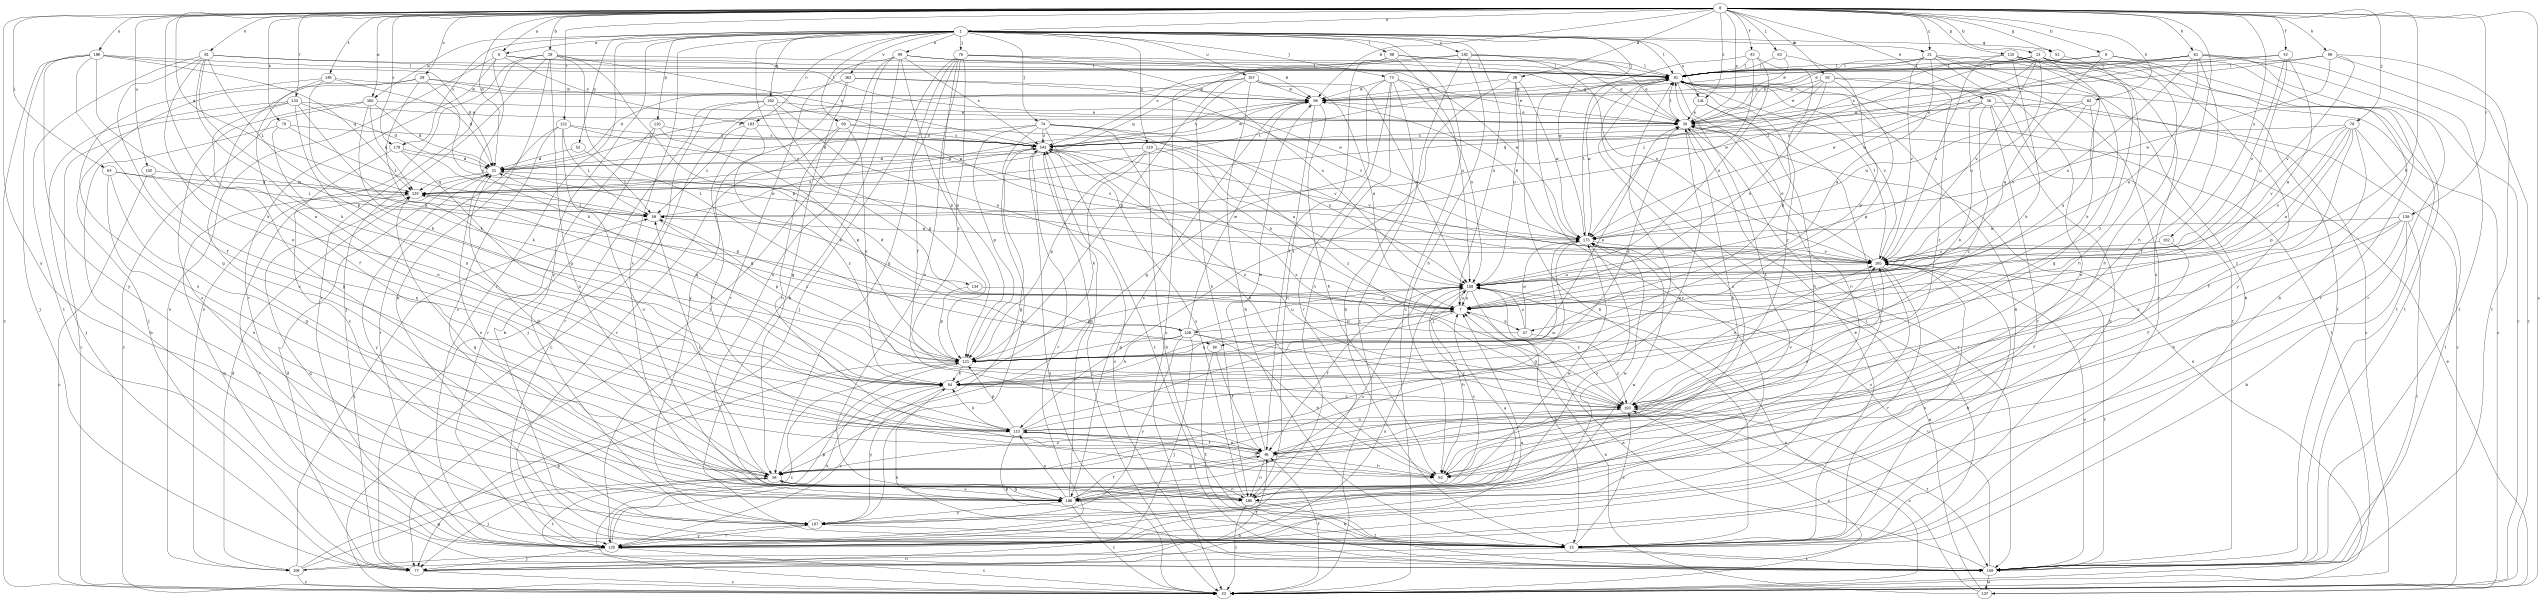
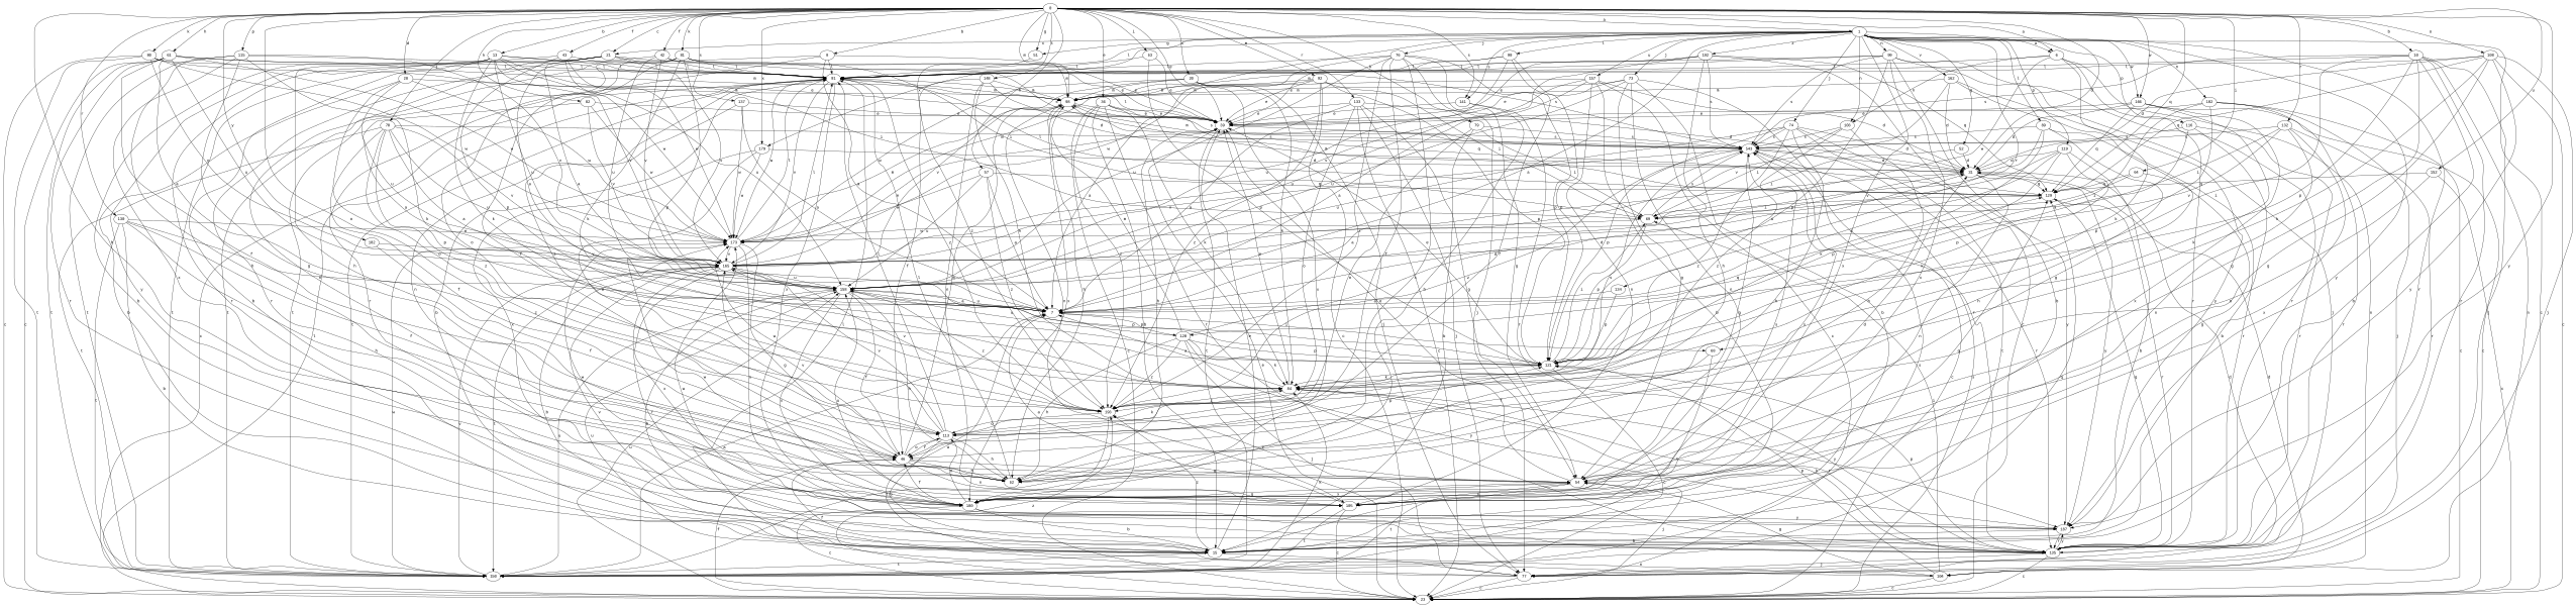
  strict digraph {
    fontname="Liberation Mono"
    node [fontname="Liberation Mono"]
    edge [fontname="Liberation Mono"]
    0
    1
    6
    8
    10
    13
    20
    21
    28
    31
    36
    39
    42
    43
    51
    57
    61
    62
    63
    64
    70
    79
    80
    81
    82
    92
    98
    108
    113
    115
    129
    130
    132
    133
    137
    141
    148
    152
    166
    179
    182
    187
    7
    23
    52
    73
    74
    76
    89
    90
    91
    99
    102
    103
    116
    119
    134
    135
    157
    162
    173
    180
    192
    84
    104
    150
    68
    120
    15
    54
    77
    n72 [label=543]
    158
    69
    165
    105
    193
    121
    46
    0 -> 1 [label=a]
    0 -> 6 [label=a]
    0 -> 8 [label=b]
    0 -> 10 [label=b]
    0 -> 13 [label=b]
    0 -> 20 [label=c]
    0 -> 21 [label=c]
    0 -> 28 [label=d]
    0 -> 31 [label=d]
    0 -> 36 [label=e]
    0 -> 39 [label=e]
    0 -> 42 [label=f]
    0 -> 43 [label=f]
    0 -> 51 [label=g]
    0 -> 57 [label=h]
    0 -> 61 [label=h]
    0 -> 62 [label=h]
    0 -> 63 [label=i]
    0 -> 64 [label=i]
    0 -> 70 [label=j]
    0 -> 79 [label=k]
    0 -> 80 [label=k]
    0 -> 81 [label=k]
    0 -> 82 [label=k]
    0 -> 92 [label=m]
    0 -> 98 [label=m]
    0 -> 108 [label=o]
    0 -> 113 [label=o]
    0 -> 115 [label=p]
    0 -> 129 [label=q]
    0 -> 130 [label=r]
    0 -> 132 [label=r]
    0 -> 133 [label=r]
    0 -> 137 [label=s]
    0 -> 141 [label=s]
    0 -> 148 [label=t]
    0 -> 152 [label=u]
    0 -> 166 [label=w]
    0 -> 179 [label=x]
    0 -> 182 [label=y]
    0 -> 187 [label=y]
    1 -> 6 [label=a]
    1 -> 21 [label=c]
    1 -> 51 [label=g]
    1 -> 141 [label=s]
    1 -> 166 [label=w]
    1 -> 179 [label=x]
    1 -> 187 [label=y]
    1 -> 7 [label=a]
    1 -> 23 [label=c]
    1 -> 52 [label=g]
    1 -> 73 [label=j]
    1 -> 74 [label=j]
    1 -> 76 [label=j]
    1 -> 89 [label=l]
    1 -> 90 [label=l]
    1 -> 91 [label=l]
    1 -> 99 [label=n]
    1 -> 102 [label=n]
    1 -> 103 [label=n]
    1 -> 116 [label=p]
    1 -> 119 [label=p]
    1 -> 134 [label=r]
    1 -> 135 [label=r]
    1 -> 157 [label=u]
    1 -> 162 [label=v]
    1 -> 173 [label=w]
    1 -> 180 [label=x]
    1 -> 192 [label=z]
    6 -> 91 [label=l]
    6 -> 103 [label=n]
    6 -> 135 [label=r]
    6 -> 173 [label=w]
    6 -> 84 [label=k]
    6 -> 104 [label=n]
    8 -> 98 [label=m]
    8 -> 7 [label=a]
    8 -> 91 [label=l]
    8 -> 135 [label=r]
    8 -> 150 [label=t]
    10 -> 91 [label=l]
    10 -> 135 [label=r]
    10 -> 104 [label=n]
    10 -> 68 [label=i]
    10 -> 120 [label=p]
    10 -> 15 [label=b]
    10 -> 54 [label=g]
    10 -> 77 [label=j]
    10 -> n72 [label=s]
    13 -> 62 [label=h]
    13 -> 187 [label=y]
    13 -> 91 [label=l]
    13 -> 173 [label=w]
    13 -> 84 [label=k]
    13 -> 15 [label=b]
    13 -> n72 [label=s]
    13 -> 158 [label=u]
    13 -> 69 [label=i]
    13 -> 165 [label=v]
    20 -> 98 [label=m]
    20 -> 173 [label=w]
    20 -> 180 [label=x]
    20 -> 84 [label=k]
    20 -> 77 [label=j]
    20 -> 165 [label=v]
    21 -> 39 [label=e]
    21 -> 7 [label=a]
    21 -> 91 [label=l]
    21 -> 135 [label=r]
    21 -> 150 [label=t]
    21 -> 15 [label=b]
    21 -> 165 [label=v]
    21 -> 105 [label=n]
    28 -> 98 [label=m]
-   28 -> 113 [label=l]
+   28 -> 113 [label=o]
    28 -> 173 [label=w]
    28 -> 15 [label=b]
    28 -> 158 [label=u]
    31 -> 129 [label=q]
    31 -> 187 [label=y]
    31 -> 7 [label=a]
    31 -> 105 [label=n]
    36 -> 39 [label=e]
    36 -> 129 [label=q]
    36 -> 23 [label=c]
    36 -> 135 [label=r]
    36 -> 84 [label=k]
    36 -> 15 [label=b]
    36 -> 193 [label=z]
    39 -> 62 [label=h]
    39 -> 91 [label=l]
    39 -> 150 [label=t]
    39 -> n72 [label=s]
    42 -> 7 [label=a]
    42 -> 91 [label=l]
    42 -> n72 [label=s]
    42 -> 158 [label=u]
    42 -> 165 [label=v]
    43 -> 91 [label=l]
    43 -> 135 [label=r]
    43 -> 173 [label=w]
    43 -> 158 [label=u]
    43 -> 121 [label=p]
    51 -> 193 [label=z]
    57 -> 129 [label=q]
-   7 -> 57 [label=a]
+   57 -> 7 [label=a]
    57 -> 173 [label=w]
    57 -> 158 [label=u]
    57 -> 193 [label=z]
    61 -> 98 [label=m]
    61 -> 7 [label=a]
    61 -> 23 [label=c]
    61 -> 91 [label=l]
    61 -> 135 [label=r]
    61 -> 173 [label=w]
    61 -> 150 [label=t]
    61 -> 158 [label=u]
    61 -> 46 [label=f]
    62 -> 91 [label=l]
    63 -> 39 [label=e]
    63 -> 91 [label=l]
    63 -> 121 [label=p]
    64 -> 129 [label=q]
    64 -> 54 [label=g]
    64 -> 69 [label=i]
-   64 -> 105 [label=n]
    70 -> 7 [label=a]
    70 -> 150 [label=t]
    70 -> n72 [label=s]
    70 -> 158 [label=u]
    70 -> 165 [label=v]
    70 -> 193 [label=z]
    70 -> 121 [label=p]
    70 -> 46 [label=f]
    79 -> 113 [label=o]
    79 -> 15 [label=b]
    79 -> n72 [label=s]
    79 -> 69 [label=i]
    80 -> 39 [label=e]
    80 -> 23 [label=c]
    80 -> 91 [label=l]
    80 -> 173 [label=w]
    80 -> 150 [label=t]
    80 -> 165 [label=v]
    81 -> 39 [label=e]
    81 -> 113 [label=o]
    81 -> 91 [label=l]
    81 -> 84 [label=k]
    81 -> 150 [label=t]
    81 -> 69 [label=i]
    81 -> 121 [label=p]
    81 -> 46 [label=f]
    82 -> 39 [label=e]
    82 -> 7 [label=a]
    82 -> 173 [label=w]
    82 -> 165 [label=v]
    92 -> 39 [label=e]
    92 -> 98 [label=m]
    92 -> 7 [label=a]
    92 -> 23 [label=c]
    92 -> 69 [label=i]
    92 -> 193 [label=z]
    92 -> 121 [label=p]
    98 -> 39 [label=e]
    98 -> 62 [label=h]
    98 -> 180 [label=x]
    98 -> n72 [label=s]
    98 -> 105 [label=n]
    108 -> 31 [label=d]
    108 -> 129 [label=q]
    108 -> 187 [label=y]
    108 -> 23 [label=c]
    108 -> 91 [label=l]
    108 -> 84 [label=k]
    108 -> 54 [label=g]
    108 -> 77 [label=j]
    113 -> 62 [label=h]
    113 -> 91 [label=l]
    113 -> 173 [label=w]
    113 -> 84 [label=k]
    113 -> 15 [label=b]
    113 -> 165 [label=v]
    113 -> 121 [label=p]
    113 -> 46 [label=f]
    115 -> 62 [label=h]
    115 -> 91 [label=l]
    115 -> 180 [label=x]
    115 -> 84 [label=k]
    115 -> 150 [label=t]
    115 -> 54 [label=g]
    115 -> 165 [label=v]
    129 -> 98 [label=m]
    129 -> 91 [label=l]
    129 -> 135 [label=r]
    129 -> 69 [label=i]
    130 -> 62 [label=h]
    130 -> 173 [label=w]
    130 -> 150 [label=t]
    130 -> 15 [label=b]
    130 -> 193 [label=z]
    130 -> 46 [label=f]
    132 -> 135 [label=r]
    132 -> 180 [label=x]
    132 -> n72 [label=s]
    132 -> 69 [label=i]
    132 -> 165 [label=v]
    132 -> 105 [label=n]
    133 -> 31 [label=d]
    133 -> 39 [label=e]
    133 -> 113 [label=o]
    133 -> 7 [label=a]
    133 -> 23 [label=c]
    133 -> 54 [label=g]
    133 -> 77 [label=j]
    137 -> 39 [label=e]
    137 -> 7 [label=a]
    137 -> 173 [label=w]
    137 -> 193 [label=z]
    141 -> 39 [label=e]
    141 -> 62 [label=h]
    141 -> 135 [label=r]
    148 -> 31 [label=d]
    148 -> 98 [label=m]
    148 -> 84 [label=k]
    148 -> 105 [label=n]
    148 -> 46 [label=f]
    152 -> 113 [label=o]
    152 -> 129 [label=q]
    152 -> 23 [label=c]
    166 -> 31 [label=d]
    166 -> 39 [label=e]
    166 -> 129 [label=q]
    166 -> 23 [label=c]
    166 -> 180 [label=x]
    166 -> 84 [label=k]
    179 -> 31 [label=d]
    179 -> 113 [label=o]
    179 -> 173 [label=w]
    179 -> 180 [label=x]
    182 -> 165 [label=v]
    182 -> 46 [label=f]
    187 -> 135 [label=r]
    187 -> 173 [label=w]
    187 -> 15 [label=b]
    7 -> 31 [label=d]
    7 -> 68 [label=i]
    7 -> 120 [label=p]
    7 -> 158 [label=u]
    23 -> 39 [label=e]
    23 -> 91 [label=l]
    23 -> n72 [label=s]
    23 -> 158 [label=u]
    23 -> 193 [label=z]
    23 -> 46 [label=f]
    52 -> 31 [label=d]
    52 -> 69 [label=i]
    73 -> 39 [label=e]
    73 -> 98 [label=m]
    73 -> 135 [label=r]
    73 -> 15 [label=b]
    73 -> 54 [label=g]
    73 -> 158 [label=u]
    73 -> 105 [label=n]
    74 -> 31 [label=d]
    74 -> 62 [label=h]
    74 -> 187 [label=y]
    74 -> 150 [label=t]
    74 -> n72 [label=s]
    74 -> 158 [label=u]
    74 -> 193 [label=z]
    74 -> 121 [label=p]
    76 -> 91 [label=l]
    76 -> 173 [label=w]
    76 -> 180 [label=x]
    76 -> 54 [label=g]
    76 -> 77 [label=j]
    76 -> 158 [label=u]
    76 -> 193 [label=z]
    76 -> 121 [label=p]
    76 -> 46 [label=f]
    89 -> 62 [label=h]
    89 -> 135 [label=r]
    89 -> 84 [label=k]
    89 -> n72 [label=s]
    89 -> 165 [label=v]
    90 -> 39 [label=e]
    90 -> 91 [label=l]
    90 -> 158 [label=u]
    90 -> 121 [label=p]
    90 -> 46 [label=f]
    91 -> 98 [label=m]
    91 -> 23 [label=c]
    91 -> 173 [label=w]
    91 -> 180 [label=x]
    91 -> 150 [label=t]
    91 -> 15 [label=b]
    91 -> 165 [label=v]
    91 -> 105 [label=n]
    91 -> 193 [label=z]
    99 -> 98 [label=m]
    99 -> 91 [label=l]
    99 -> 135 [label=r]
    99 -> 180 [label=x]
    99 -> 15 [label=b]
    99 -> 77 [label=j]
    99 -> n72 [label=s]
    99 -> 121 [label=p]
    102 -> 39 [label=e]
    102 -> 7 [label=a]
    102 -> 23 [label=c]
    102 -> 135 [label=r]
    102 -> 77 [label=j]
    102 -> 121 [label=p]
    103 -> 62 [label=h]
    103 -> n72 [label=s]
    103 -> 69 [label=i]
    103 -> 193 [label=z]
    116 -> 135 [label=r]
    116 -> 15 [label=b]
    116 -> n72 [label=s]
    116 -> 121 [label=p]
    119 -> 31 [label=d]
    119 -> 7 [label=a]
    119 -> 84 [label=k]
    119 -> 15 [label=b]
    119 -> 158 [label=u]
    119 -> 121 [label=p]
    134 -> 7 [label=a]
    134 -> 121 [label=p]
    135 -> 129 [label=q]
    135 -> 187 [label=y]
    135 -> 23 [label=c]
    135 -> 84 [label=k]
    135 -> 77 [label=j]
    135 -> 121 [label=p]
    157 -> 31 [label=d]
    157 -> 98 [label=m]
    157 -> 7 [label=a]
    157 -> 23 [label=c]
    157 -> 15 [label=b]
    157 -> 158 [label=u]
    157 -> 105 [label=n]
    162 -> 31 [label=d]
    162 -> 98 [label=m]
    162 -> 187 [label=y]
    162 -> 54 [label=g]
    162 -> 165 [label=v]
    173 -> 98 [label=m]
    173 -> 91 [label=l]
    173 -> 180 [label=x]
    173 -> 54 [label=g]
    173 -> 165 [label=v]
    180 -> 113 [label=o]
    180 -> 187 [label=y]
    180 -> 23 [label=c]
    180 -> 173 [label=w]
    180 -> 15 [label=b]
    180 -> 54 [label=g]
    180 -> n72 [label=s]
    180 -> 158 [label=u]
    180 -> 46 [label=f]
    192 -> 39 [label=e]
    192 -> 62 [label=h]
    192 -> 129 [label=q]
    192 -> 23 [label=c]
    192 -> 91 [label=l]
    192 -> n72 [label=s]
    192 -> 165 [label=v]
    84 -> 39 [label=e]
    84 -> 187 [label=y]
    84 -> 7 [label=a]
    84 -> 135 [label=r]
    84 -> 193 [label=z]
    104 -> 31 [label=d]
    104 -> 23 [label=c]
    104 -> 54 [label=g]
    104 -> 69 [label=i]
    104 -> 121 [label=p]
    104 -> 46 [label=f]
    150 -> 7 [label=a]
-   150 -> 137 [label=w]
+   150 -> 173 [label=w]
    150 -> 84 [label=k]
    150 -> n72 [label=s]
    150 -> 158 [label=u]
    150 -> 165 [label=v]
    68 -> 150 [label=t]
    68 -> 46 [label=f]
    120 -> 31 [label=d]
    120 -> 62 [label=h]
    120 -> 98 [label=m]
    120 -> 187 [label=y]
    120 -> 84 [label=k]
    120 -> 77 [label=j]
    120 -> 158 [label=u]
    120 -> 193 [label=z]
    120 -> 121 [label=p]
    15 -> 39 [label=e]
    15 -> 129 [label=q]
    15 -> 104 [label=n]
    15 -> 150 [label=t]
    15 -> 165 [label=v]
    15 -> 193 [label=z]
    54 -> 31 [label=d]
    54 -> 39 [label=e]
    54 -> 180 [label=x]
    54 -> 150 [label=t]
    54 -> 77 [label=j]
-   54 -> 69 [label=i]
    54 -> 105 [label=n]
    54 -> 193 [label=z]
    77 -> 31 [label=d]
    77 -> 7 [label=a]
    77 -> 23 [label=c]
    77 -> 91 [label=l]
    77 -> 158 [label=u]
    n72 -> 31 [label=d]
    n72 -> 98 [label=m]
    n72 -> 23 [label=c]
    n72 -> 135 [label=r]
    n72 -> 54 [label=g]
    n72 -> 165 [label=v]
    n72 -> 193 [label=z]
    158 -> 62 [label=h]
    158 -> 7 [label=a]
    158 -> 180 [label=x]
    158 -> 15 [label=b]
    158 -> 193 [label=z]
    158 -> 121 [label=p]
    158 -> 46 [label=f]
    69 -> 173 [label=w]
    69 -> n72 [label=s]
    69 -> 121 [label=p]
    165 -> 39 [label=e]
    165 -> 91 [label=l]
    165 -> 135 [label=r]
    165 -> 180 [label=x]
    165 -> 150 [label=t]
    165 -> 15 [label=b]
    165 -> 158 [label=u]
    105 -> 129 [label=q]
    105 -> 7 [label=a]
    105 -> 23 [label=c]
    105 -> 173 [label=w]
    105 -> 150 [label=t]
    105 -> n72 [label=s]
    193 -> 113 [label=o]
    193 -> 150 [label=t]
    193 -> n72 [label=s]
    193 -> 165 [label=v]
    121 -> 39 [label=e]
    121 -> 129 [label=q]
    121 -> 23 [label=c]
    121 -> 84 [label=k]
    121 -> 69 [label=i]
    46 -> 62 [label=h]
    46 -> 98 [label=m]
    46 -> 113 [label=o]
    46 -> 54 [label=g]
    46 -> 165 [label=v]
    46 -> 105 [label=n]
  }
